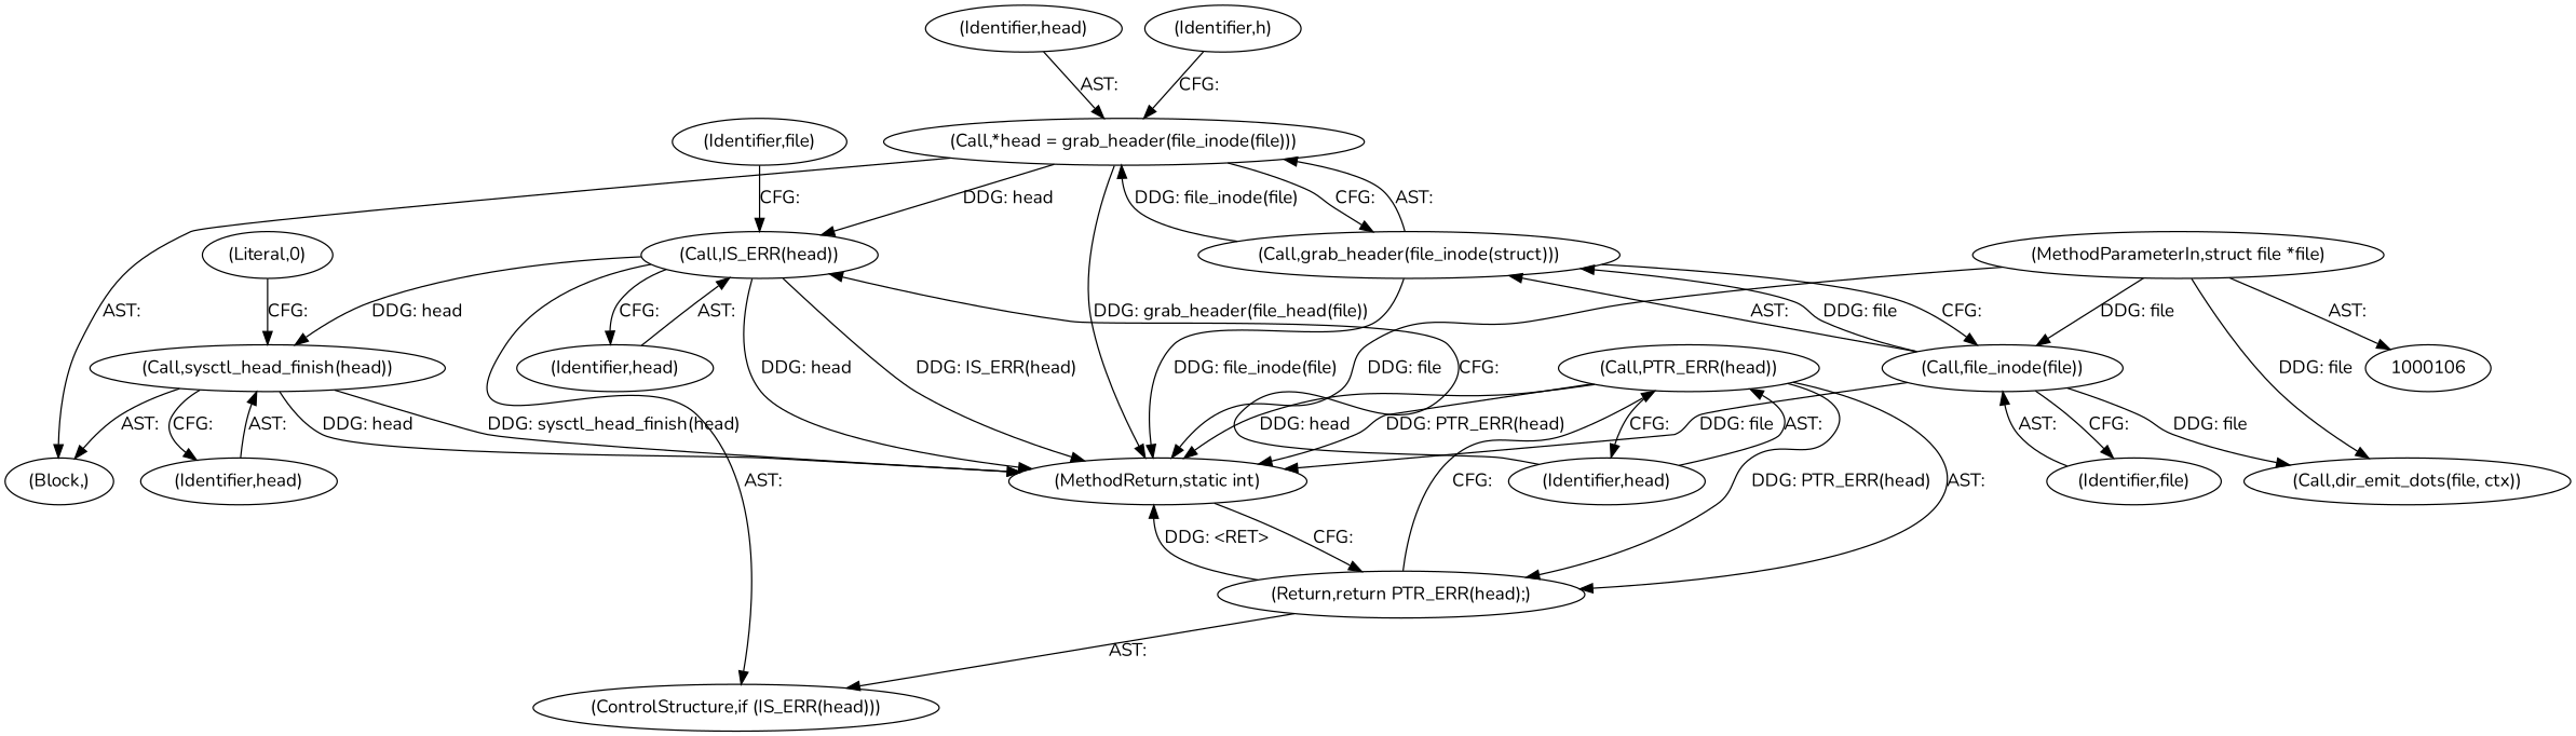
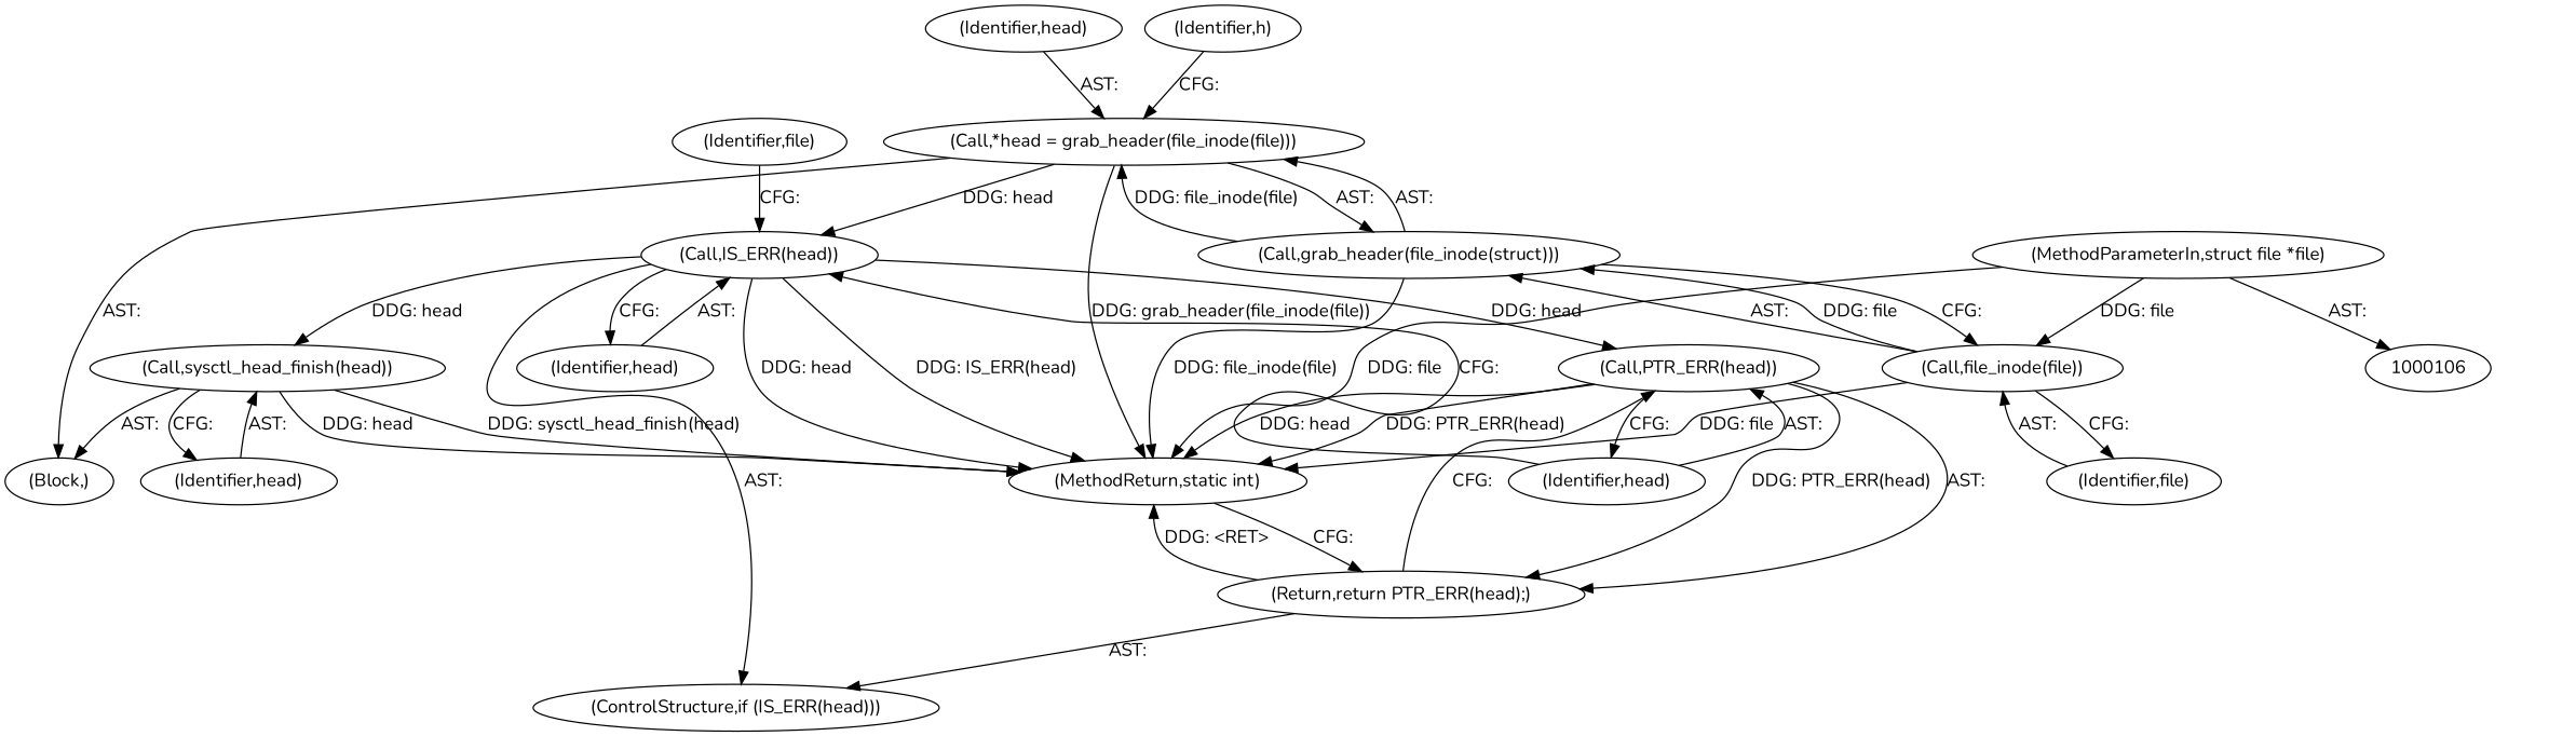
  digraph {
    fontname=Nunito
    node [fontname=Nunito]
    edge [fontname=Nunito]
    n1 [label="(Call,IS_ERR(head))"]
    n2 [label="(Call,PTR_ERR(head))"]
    n3 [label="(Call,sysctl_head_finish(head))"]
    n4 [label="(MethodReturn,static int)"]
    n5 [label="(ControlStructure,if (IS_ERR(head)))"]
    n6 [label="(Identifier,head)"]
    n7 [label="(Return,return PTR_ERR(head);)"]
    n8 [label="(Identifier,head)"]
    n9 [label="(Block,)"]
    n10 [label="(Identifier,head)"]
    n11 [label="(Call,*head = grab_header(file_inode(file)))"]
    n12 [label="(Call,grab_header(file_inode(struct)))"]
    n13 [label="(Call,file_inode(file))"]
-   n14 [label="(Call,dir_emit_dots(file, ctx))"]
    n15 [label="(Identifier,file)"]
    n16 [label="(MethodParameterIn,struct file *file)"]
    n17 [label=1000106]
    n18 [label="(Identifier,head)"]
    n19 [label="(Identifier,h)"]
    n20 [label="(Identifier,file)"]
-   n21 [label="(Literal,0)"]
+   n1 -> n2 [label="DDG: head"]
    n1 -> n3 [label="DDG: head"]
    n1 -> n4 [label="DDG: IS_ERR(head)"]
    n1 -> n4 [label="DDG: head"]
    n1 -> n5 [label="AST: "]
    n1 -> n6 [label="CFG: "]
    n2 -> n4 [label="DDG: PTR_ERR(head)"]
    n2 -> n4 [label="DDG: head"]
    n2 -> n7 [label="AST: "]
    n2 -> n7 [label="DDG: PTR_ERR(head)"]
    n2 -> n8 [label="CFG: "]
    n3 -> n4 [label="DDG: sysctl_head_finish(head)"]
    n3 -> n4 [label="DDG: head"]
    n3 -> n9 [label="AST: "]
    n3 -> n10 [label="CFG: "]
    n4 -> n7 [label="CFG: "]
    n6 -> n1 [label="AST: "]
    n7 -> n2 [label="CFG: "]
    n7 -> n4 [label="DDG: <RET>"]
    n7 -> n5 [label="AST: "]
    n8 -> n1 [label="CFG: "]
    n8 -> n2 [label="AST: "]
    n10 -> n3 [label="AST: "]
    n11 -> n1 [label="DDG: head"]
-   n11 -> n4 [label="DDG: grab_header(file_head(file))"]
+   n11 -> n4 [label="DDG: grab_header(file_inode(file))"]
    n11 -> n9 [label="AST: "]
-   n11 -> n12 [label="CFG: "]
+   n11 -> n12 [label="AST: "]
    n12 -> n4 [label="DDG: file_inode(file)"]
    n12 -> n11 [label="AST: "]
    n12 -> n11 [label="DDG: file_inode(file)"]
    n12 -> n13 [label="CFG: "]
    n13 -> n4 [label="DDG: file"]
    n13 -> n12 [label="AST: "]
    n13 -> n12 [label="DDG: file"]
-   n13 -> n14 [label="DDG: file"]
    n13 -> n15 [label="CFG: "]
    n15 -> n13 [label="AST: "]
    n16 -> n4 [label="DDG: file"]
    n16 -> n13 [label="DDG: file"]
-   n16 -> n14 [label="DDG: file"]
    n16 -> n17 [label="AST: "]
    n18 -> n11 [label="AST: "]
    n19 -> n11 [label="CFG: "]
    n20 -> n1 [label="CFG: "]
-   n21 -> n3 [label="CFG: "]
  }
